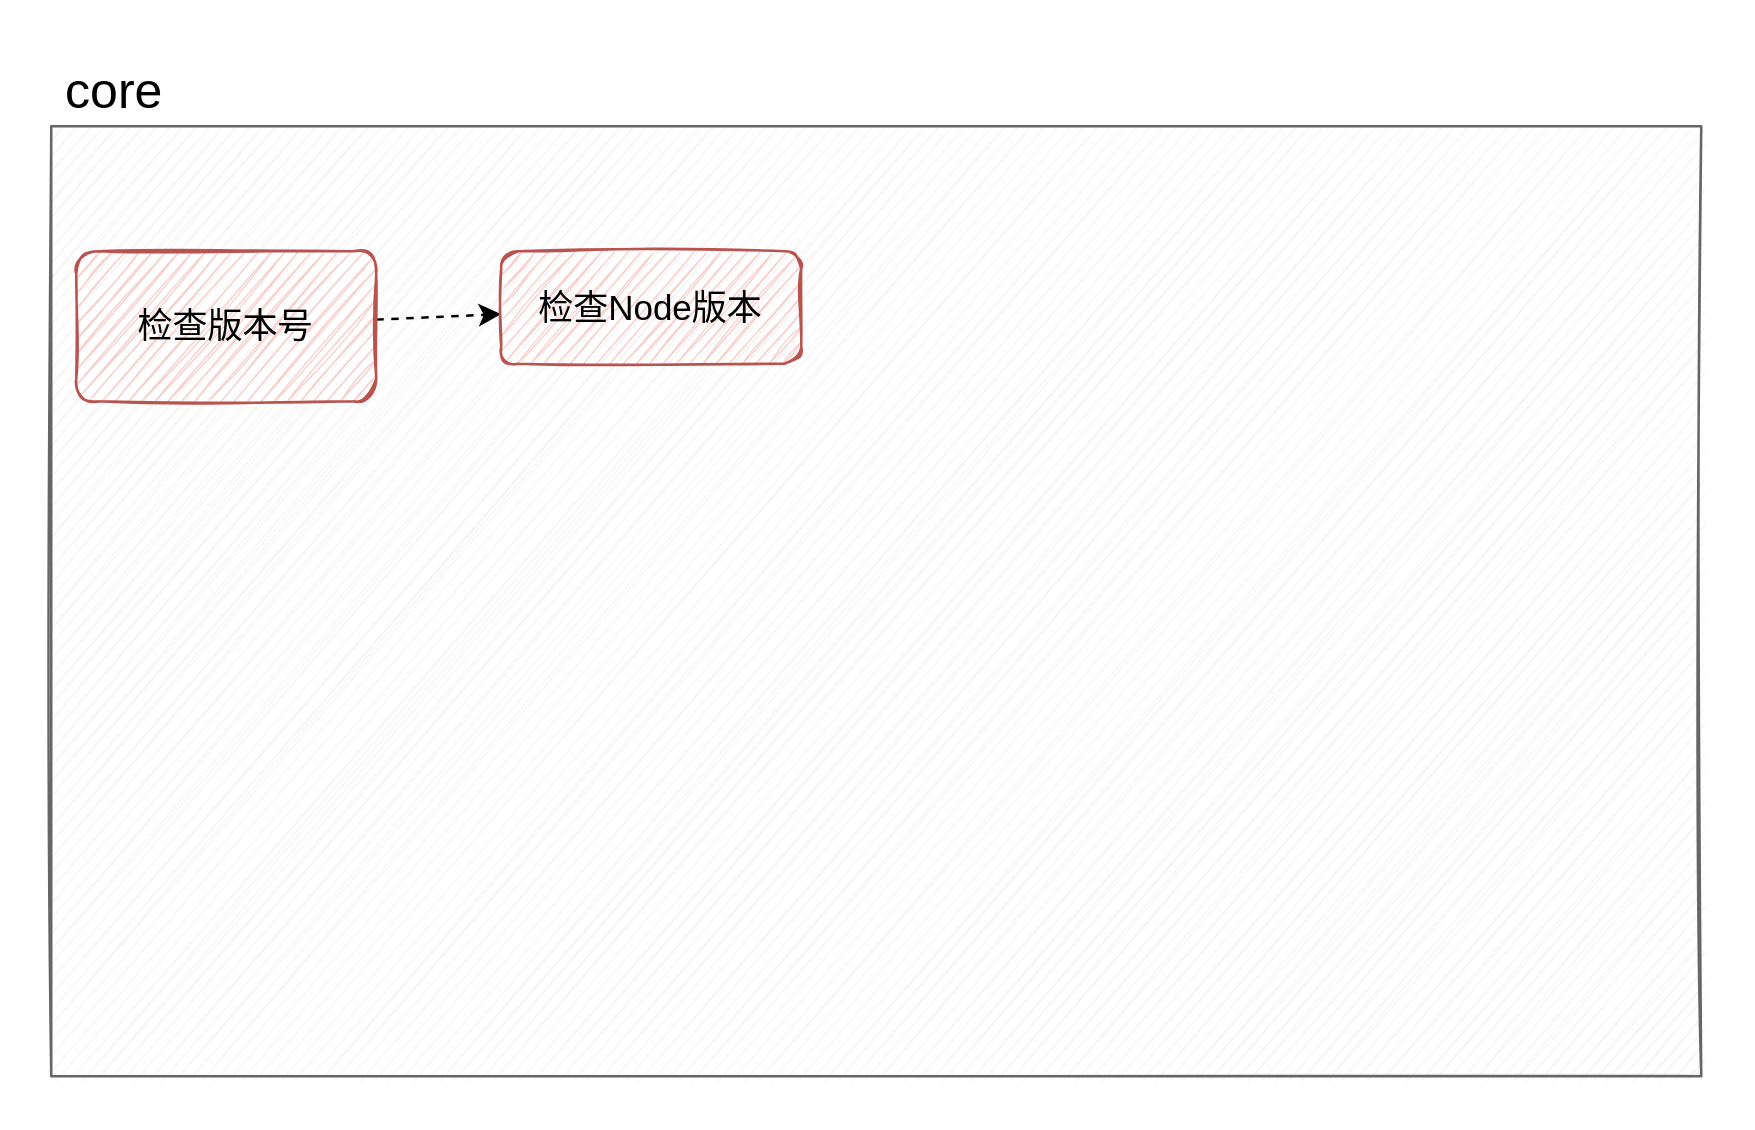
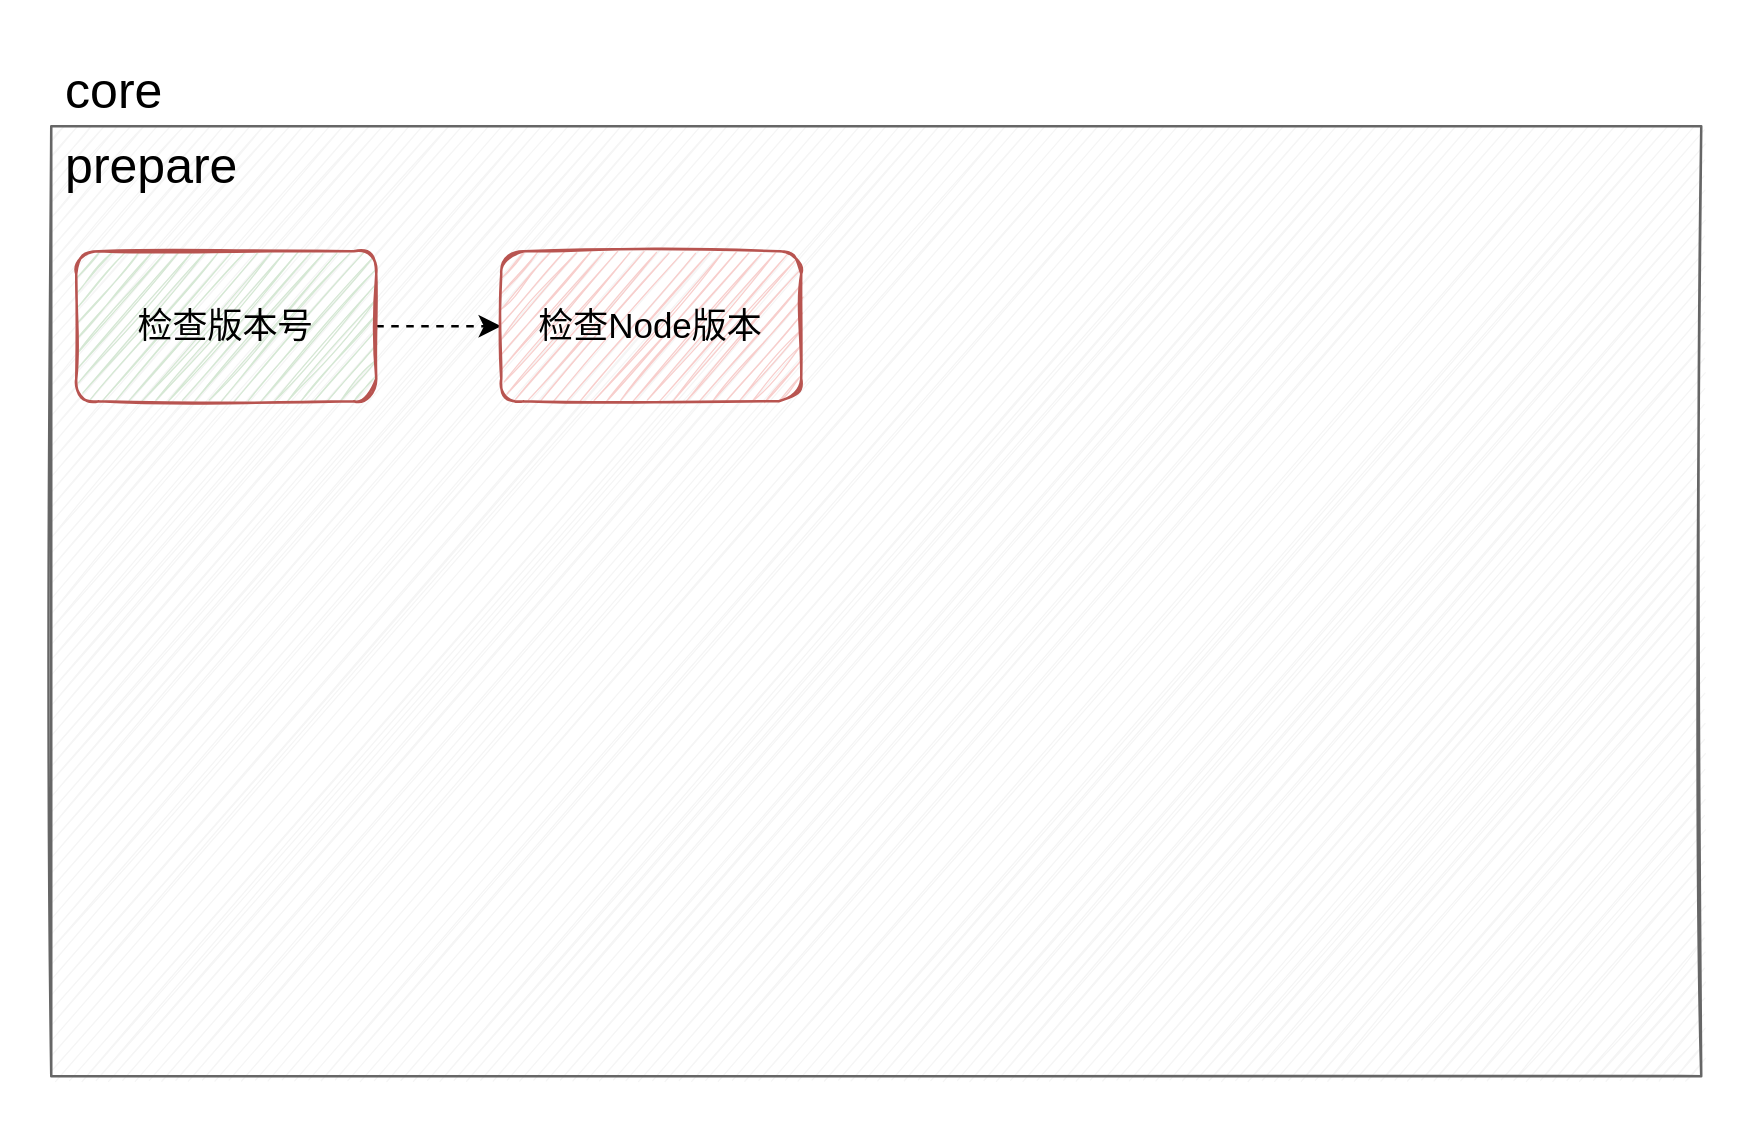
  <mxCell id="0" />
  <mxCell id="1" parent="0" />
  <mxCell id="2" value="" style="rounded=0;whiteSpace=wrap;html=1;fillColor=#f5f5f5;fontColor=#333333;strokeColor=#666666;shadow=0;sketch=1;glass=0;" vertex="1" parent="1"><mxGeometry x="20" y="50" width="660" height="380" as="geometry" /></mxCell>
  <mxCell id="3" value="core" style="text;html=1;align=center;verticalAlign=middle;resizable=0;points=[];autosize=1;strokeColor=none;fillColor=none;fontSize=20;" vertex="1" parent="1"><mxGeometry x="20" y="20" width="50" height="30" as="geometry" /></mxCell>
  <mxCell id="4" value="" style="edgeStyle=none;html=1;fontSize=20;dashed=1;" edge="1" parent="1" source="5" target="7"><mxGeometry relative="1" as="geometry" /></mxCell>
- <mxCell id="5" value="检查版本号" style="rounded=1;whiteSpace=wrap;html=1;fontSize=14;fillColor=#f8cecc;strokeColor=#b85450;shadow=0;sketch=1;" vertex="1" parent="1"><mxGeometry x="30" y="100" width="120" height="60" as="geometry" /></mxCell>
- <mxCell id="7" value="检查Node版本" style="rounded=1;whiteSpace=wrap;html=1;fontSize=14;fillColor=#f8cecc;strokeColor=#b85450;shadow=0;sketch=1;" vertex="1" parent="1"><mxGeometry x="200" y="100" width="120" height="45" as="geometry" /></mxCell>
+ <mxCell id="5" value="检查版本号" style="rounded=1;whiteSpace=wrap;html=1;fontSize=14;fillColor=#d5e8d4;strokeColor=#b85450;shadow=0;sketch=1;" vertex="1" parent="1"><mxGeometry x="30" y="100" width="120" height="60" as="geometry" /></mxCell>
+ <mxCell id="6" value="prepare" style="text;html=1;align=center;verticalAlign=middle;resizable=0;points=[];autosize=1;strokeColor=none;fillColor=none;fontSize=20;" vertex="1" parent="1"><mxGeometry x="20" y="50" width="80" height="30" as="geometry" /></mxCell>
+ <mxCell id="7" value="检查Node版本" style="rounded=1;whiteSpace=wrap;html=1;fontSize=14;fillColor=#f8cecc;strokeColor=#b85450;shadow=0;sketch=1;" vertex="1" parent="1"><mxGeometry x="200" y="100" width="120" height="60" as="geometry" /></mxCell>
